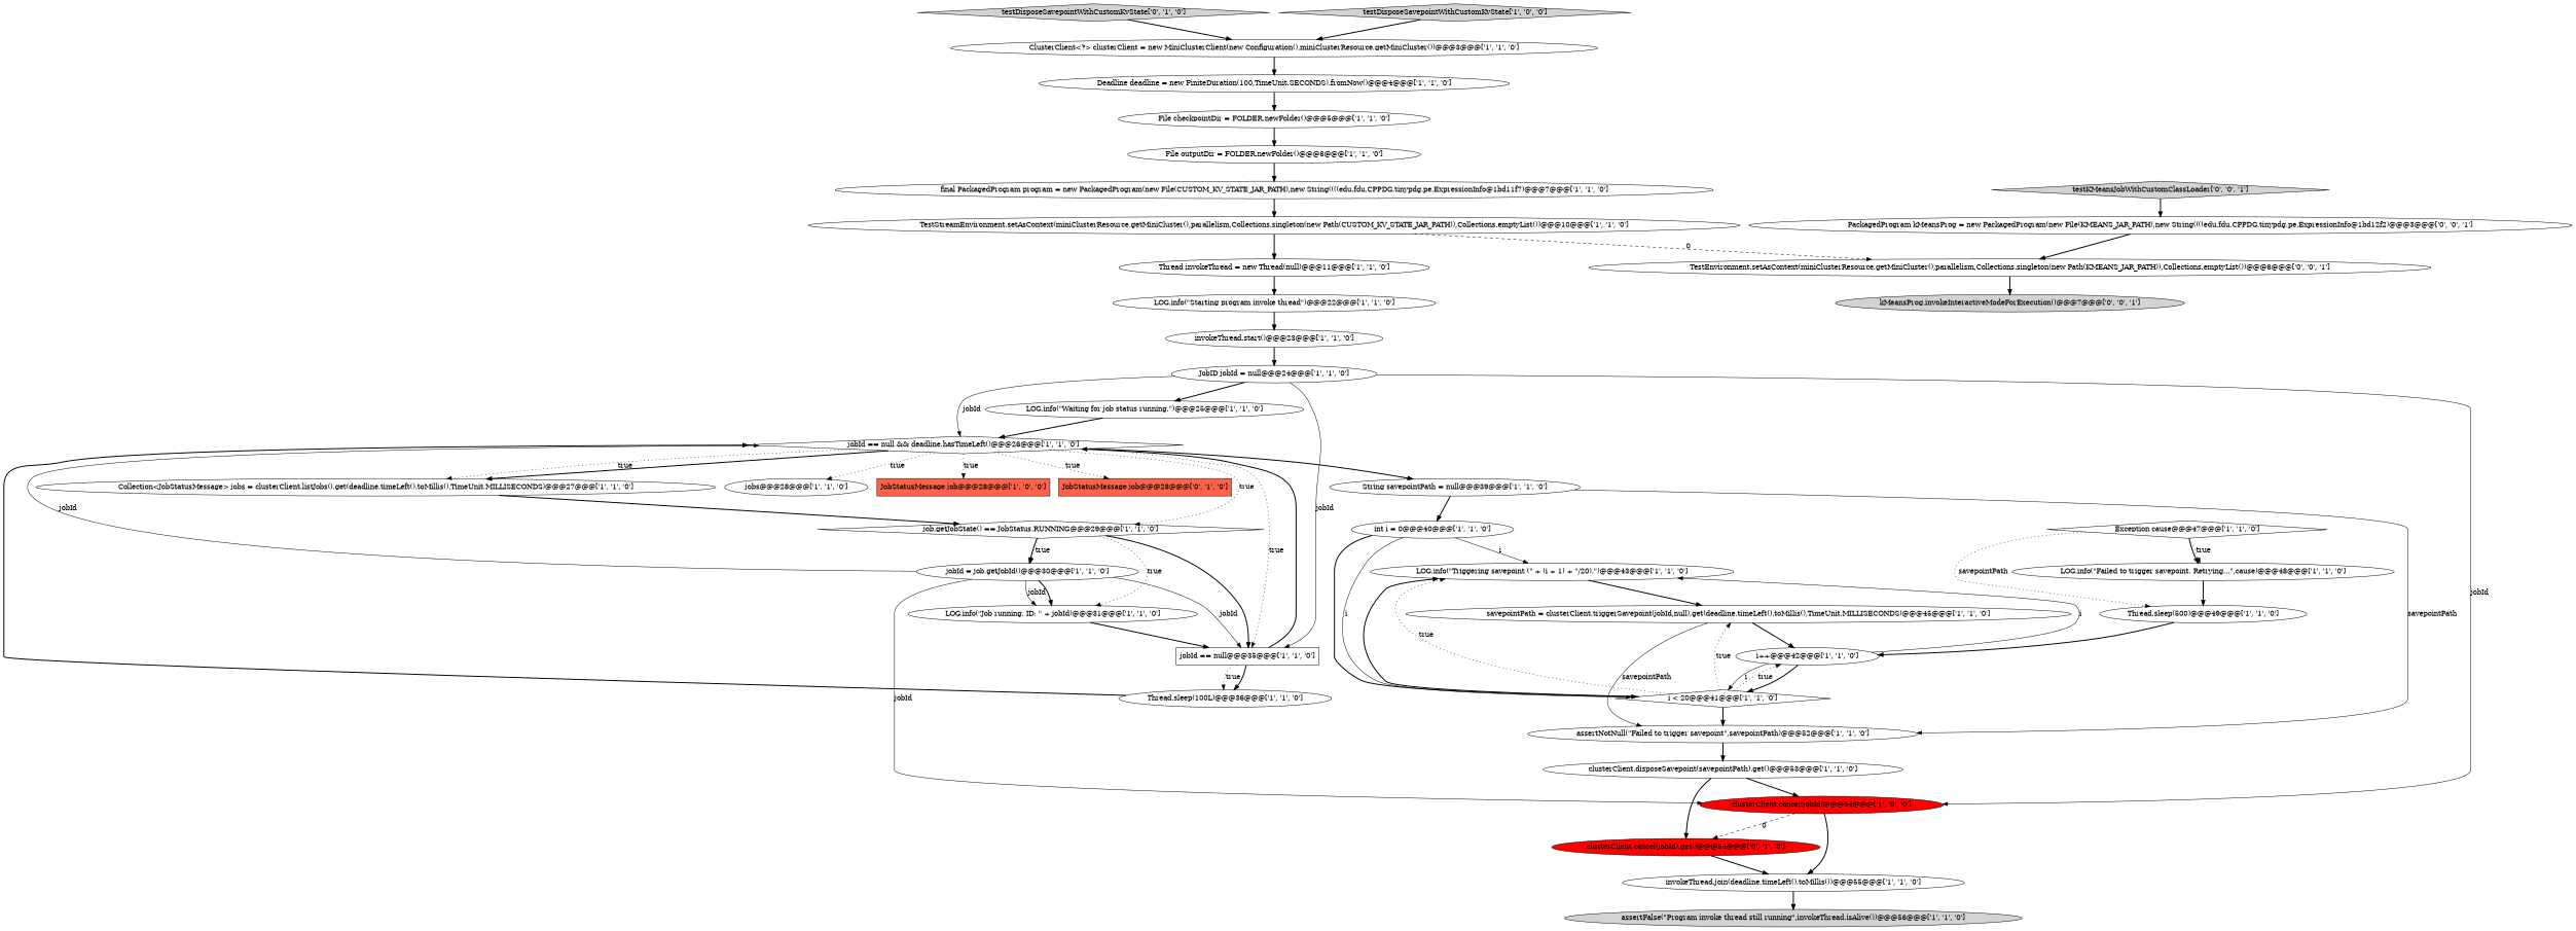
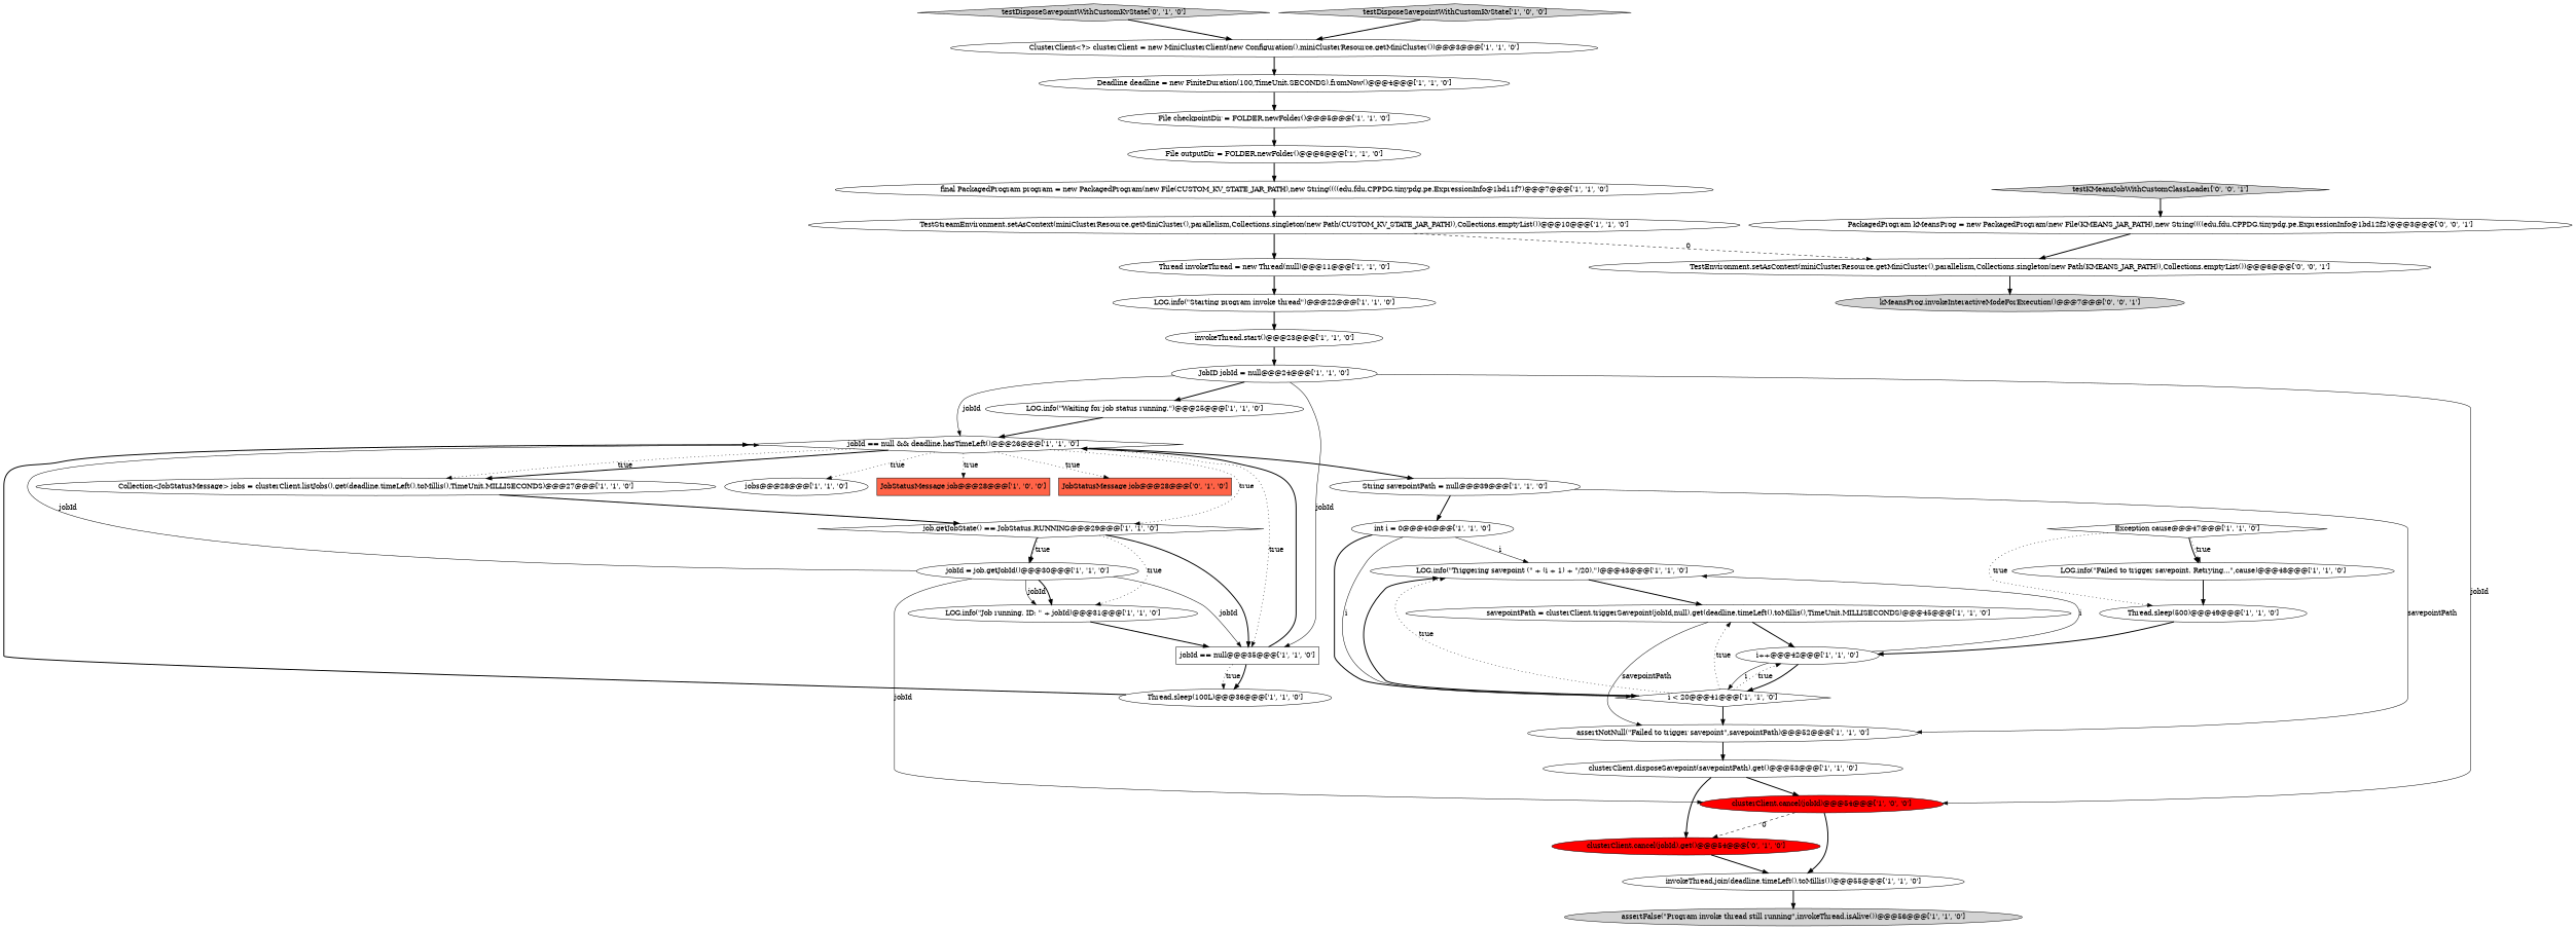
  digraph {
    node [fillcolor=white shape=ellipse style=filled]
    edge [style=bold]
    n1 [label="LOG.info(\"Waiting for job status running.\")@@@25@@@['1', '1', '0']"]
    n2 [label="jobId == null && deadline.hasTimeLeft()@@@26@@@['1', '1', '0']" shape=diamond]
    n3 [label="jobId == null@@@35@@@['1', '1', '0']" shape=box]
    n4 [label="Collection<JobStatusMessage> jobs = clusterClient.listJobs().get(deadline.timeLeft().toMillis(),TimeUnit.MILLISECONDS)@@@27@@@['1', '1', '0']"]
    n5 [label="job.getJobState() == JobStatus.RUNNING@@@29@@@['1', '1', '0']" shape=diamond]
    n6 [label="jobs@@@28@@@['1', '1', '0']"]
    n7 [label="String savepointPath = null@@@39@@@['1', '1', '0']"]
    n8 [fillcolor=tomato label="JobStatusMessage job@@@28@@@['1', '0', '0']" shape=box]
    n9 [fillcolor=tomato label="JobStatusMessage job@@@28@@@['0', '1', '0']" shape=box]
    n10 [label="invokeThread.join(deadline.timeLeft().toMillis())@@@55@@@['1', '1', '0']"]
    n11 [fillcolor=lightgray label="assertFalse(\"Program invoke thread still running\",invokeThread.isAlive())@@@56@@@['1', '1', '0']"]
    n12 [label="i++@@@42@@@['1', '1', '0']"]
    n13 [label="LOG.info(\"Triggering savepoint (\" + (i + 1) + \"/20).\")@@@43@@@['1', '1', '0']"]
    n14 [label="i < 20@@@41@@@['1', '1', '0']" shape=diamond]
    n15 [label="savepointPath = clusterClient.triggerSavepoint(jobId,null).get(deadline.timeLeft().toMillis(),TimeUnit.MILLISECONDS)@@@45@@@['1', '1', '0']"]
    n16 [label="assertNotNull(\"Failed to trigger savepoint\",savepointPath)@@@52@@@['1', '1', '0']"]
    n17 [label="JobID jobId = null@@@24@@@['1', '1', '0']"]
    n18 [fillcolor=red label="clusterClient.cancel(jobId)@@@54@@@['1', '0', '0']"]
    n19 [label="Thread.sleep(100L)@@@36@@@['1', '1', '0']"]
    n20 [fillcolor=red label="clusterClient.cancel(jobId).get()@@@54@@@['0', '1', '0']"]
    n21 [label="clusterClient.disposeSavepoint(savepointPath).get()@@@53@@@['1', '1', '0']"]
    n22 [label="jobId = job.getJobId()@@@30@@@['1', '1', '0']"]
    n23 [label="LOG.info(\"Job running. ID: \" + jobId)@@@31@@@['1', '1', '0']"]
    n24 [fillcolor=lightgray label="kMeansProg.invokeInteractiveModeForExecution()@@@7@@@['0', '0', '1']"]
    n25 [fillcolor=lightgray label="testDisposeSavepointWithCustomKvState['0', '1', '0']" shape=diamond]
    n26 [label="ClusterClient<?> clusterClient = new MiniClusterClient(new Configuration(),miniClusterResource.getMiniCluster())@@@3@@@['1', '1', '0']"]
    n27 [label="Deadline deadline = new FiniteDuration(100,TimeUnit.SECONDS).fromNow()@@@4@@@['1', '1', '0']"]
    n28 [label="File checkpointDir = FOLDER.newFolder()@@@5@@@['1', '1', '0']"]
    n29 [label="File outputDir = FOLDER.newFolder()@@@6@@@['1', '1', '0']"]
    n30 [label="final PackagedProgram program = new PackagedProgram(new File(CUSTOM_KV_STATE_JAR_PATH),new String((((edu.fdu.CPPDG.tinypdg.pe.ExpressionInfo@1bd11f7)@@@7@@@['1', '1', '0']"]
    n31 [label="LOG.info(\"Failed to trigger savepoint. Retrying...\",cause)@@@48@@@['1', '1', '0']"]
    n32 [label="Thread.sleep(500)@@@49@@@['1', '1', '0']"]
    n33 [label="TestEnvironment.setAsContext(miniClusterResource.getMiniCluster(),parallelism,Collections.singleton(new Path(KMEANS_JAR_PATH)),Collections.emptyList())@@@6@@@['0', '0', '1']"]
    n34 [label="PackagedProgram kMeansProg = new PackagedProgram(new File(KMEANS_JAR_PATH),new String((((edu.fdu.CPPDG.tinypdg.pe.ExpressionInfo@1bd12f2)@@@3@@@['0', '0', '1']"]
    n35 [fillcolor=lightgray label="testDisposeSavepointWithCustomKvState['1', '0', '0']" shape=diamond]
    n36 [label="TestStreamEnvironment.setAsContext(miniClusterResource.getMiniCluster(),parallelism,Collections.singleton(new Path(CUSTOM_KV_STATE_JAR_PATH)),Collections.emptyList())@@@10@@@['1', '1', '0']"]
    n37 [label="Thread invokeThread = new Thread(null)@@@11@@@['1', '1', '0']"]
    n38 [label="LOG.info(\"Starting program invoke thread\")@@@22@@@['1', '1', '0']"]
    n39 [label="invokeThread.start()@@@23@@@['1', '1', '0']"]
    n40 [label="int i = 0@@@40@@@['1', '1', '0']"]
    n41 [label="Exception cause@@@47@@@['1', '1', '0']" shape=diamond]
    n42 [fillcolor=lightgray label="testKMeansJobWithCustomClassLoader['0', '0', '1']" shape=diamond]
    n1 -> n2
    n2 -> n3 [label=true style=dotted]
    n2 -> n4
    n2 -> n4 [label=true style=dotted]
    n2 -> n5 [label=true style=dotted]
    n2 -> n6 [label=true style=dotted]
    n2 -> n7
    n2 -> n8 [label=true style=dotted]
    n2 -> n9 [label=true style=dotted]
    n3 -> n2
    n3 -> n19 [label=true style=dotted]
    n3 -> n19
    n4 -> n5
    n5 -> n3
    n5 -> n22 [label=true style=dotted]
    n5 -> n22
    n5 -> n23 [label=true style=dotted]
    n7 -> n16 [label=savepointPath style=solid]
    n7 -> n40
    n10 -> n11
    n12 -> n13 [label=i style=solid]
    n12 -> n14
    n12 -> n14 [label=i style=solid]
    n13 -> n15
    n14 -> n12 [label=true style=dotted]
    n14 -> n13
    n14 -> n13 [label=true style=dotted]
    n14 -> n15 [label=true style=dotted]
    n14 -> n16
    n15 -> n12
    n15 -> n16 [label=savepointPath style=solid]
    n16 -> n21
    n17 -> n1
    n17 -> n2 [label=jobId style=solid]
    n17 -> n3 [label=jobId style=solid]
    n17 -> n18 [label=jobId style=solid]
    n18 -> n10
    n18 -> n20 [label=0 style=dashed]
    n19 -> n2
    n20 -> n10
    n21 -> n18
    n21 -> n20
    n22 -> n2 [label=jobId style=solid]
    n22 -> n3 [label=jobId style=solid]
    n22 -> n18 [label=jobId style=solid]
    n22 -> n23 [label=jobId style=solid]
    n22 -> n23
    n23 -> n3
    n25 -> n26
    n26 -> n27
    n27 -> n28
    n28 -> n29
    n29 -> n30
    n30 -> n36
    n31 -> n32
    n32 -> n12
    n33 -> n24
    n34 -> n33
    n35 -> n26
    n36 -> n33 [label=0 style=dashed]
    n36 -> n37
    n37 -> n38
    n38 -> n39
    n39 -> n17
    n40 -> n13 [label=i style=solid]
    n40 -> n14 [label=i style=solid]
    n40 -> n14
    n41 -> n31
    n41 -> n31 [label=true style=dotted]
-   n41 -> n32 [label=savepointPath style=dotted]
+   n41 -> n32 [label=true style=dotted]
    n42 -> n34
  }
